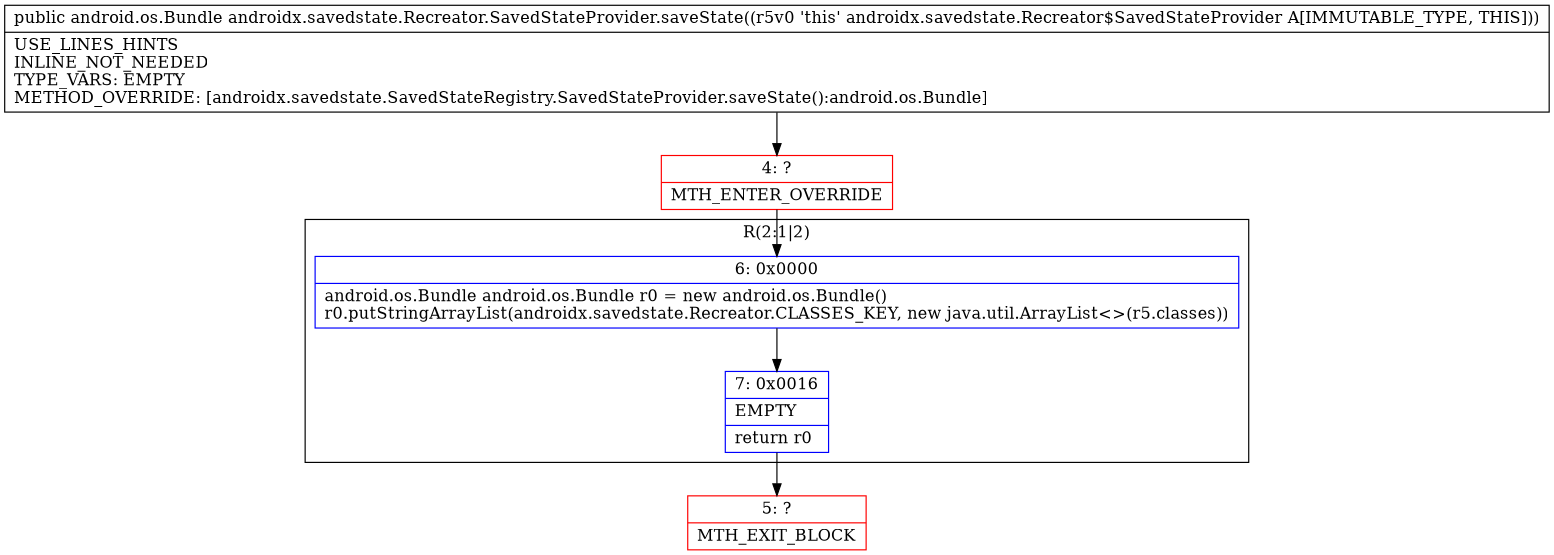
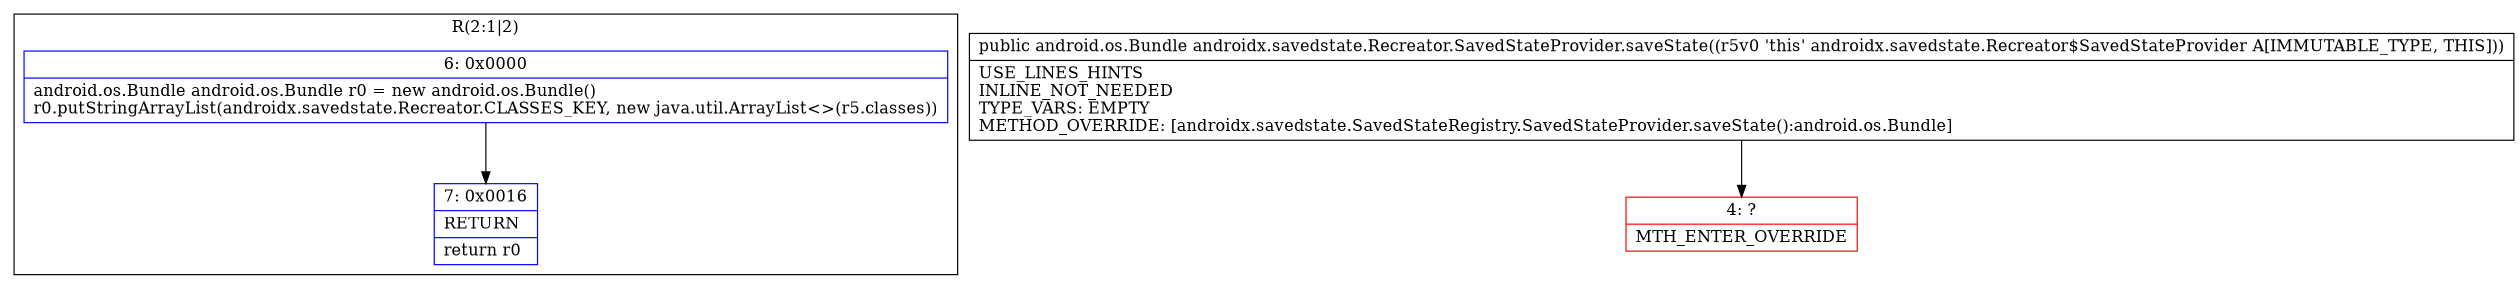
  digraph {
    node [color=blue shape=record]
    n1 [label="{6\:\ 0x0000|android.os.Bundle android.os.Bundle r0 = new android.os.Bundle()\lr0.putStringArrayList(androidx.savedstate.Recreator.CLASSES_KEY, new java.util.ArrayList\<\>(r5.classes))\l}"]
-   n2 [label="{7\:\ 0x0016|EMPTY\l|return r0\l}"]
-   n3 [color=red label="{5\:\ ?|MTH_EXIT_BLOCK\l}"]
+   n2 [label="{7\:\ 0x0016|RETURN\l|return r0\l}"]
    n4 [color=red label="{4\:\ ?|MTH_ENTER_OVERRIDE\l}"]
    n5 [label="{public android.os.Bundle androidx.savedstate.Recreator.SavedStateProvider.saveState((r5v0 'this' androidx.savedstate.Recreator$SavedStateProvider A[IMMUTABLE_TYPE, THIS]))  | USE_LINES_HINTS\lINLINE_NOT_NEEDED\lTYPE_VARS: EMPTY\lMETHOD_OVERRIDE: [androidx.savedstate.SavedStateRegistry.SavedStateProvider.saveState():android.os.Bundle]\l}" color=""]
    subgraph cluster_1 {
      label="R(2:1|2)"
      n1
      n2
    }
    n1 -> n2
-   n2 -> n3
-   n4 -> n1
    n5 -> n4
  }
